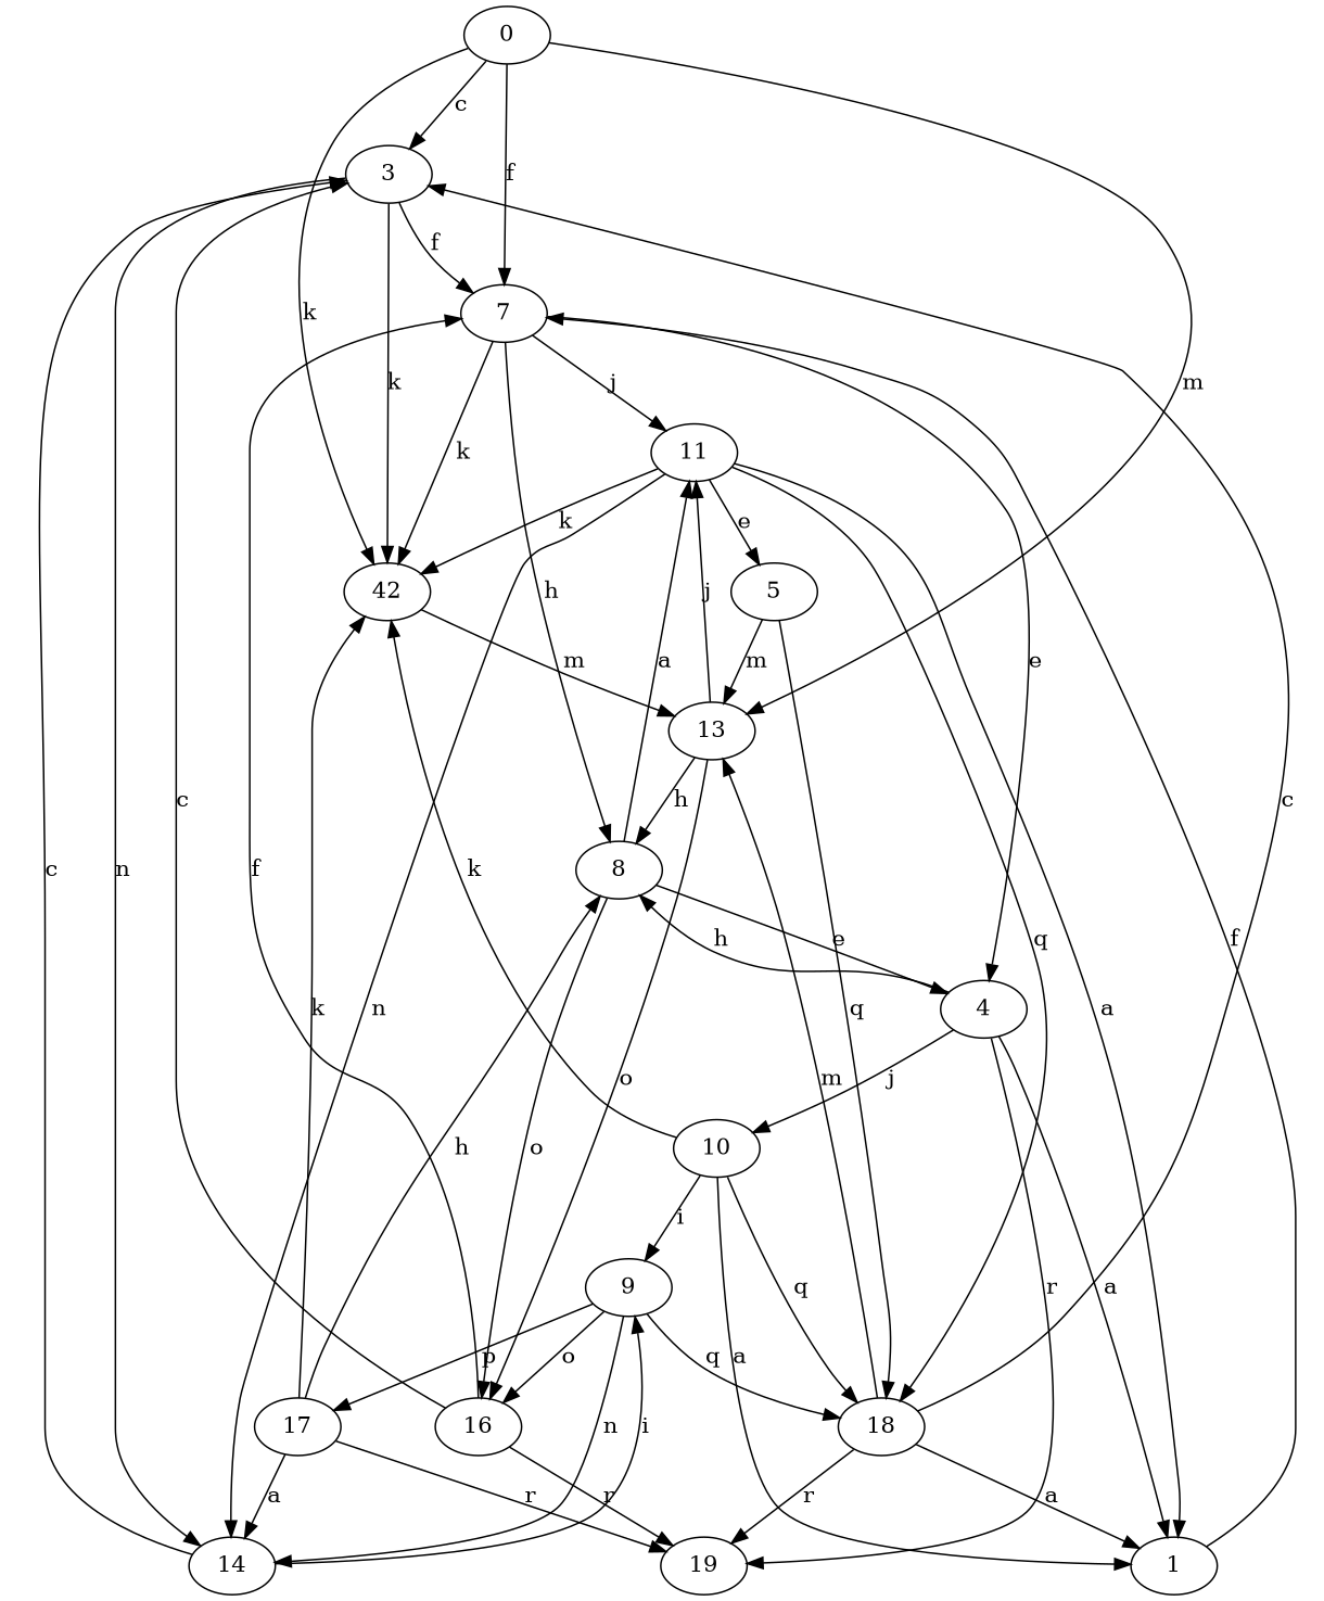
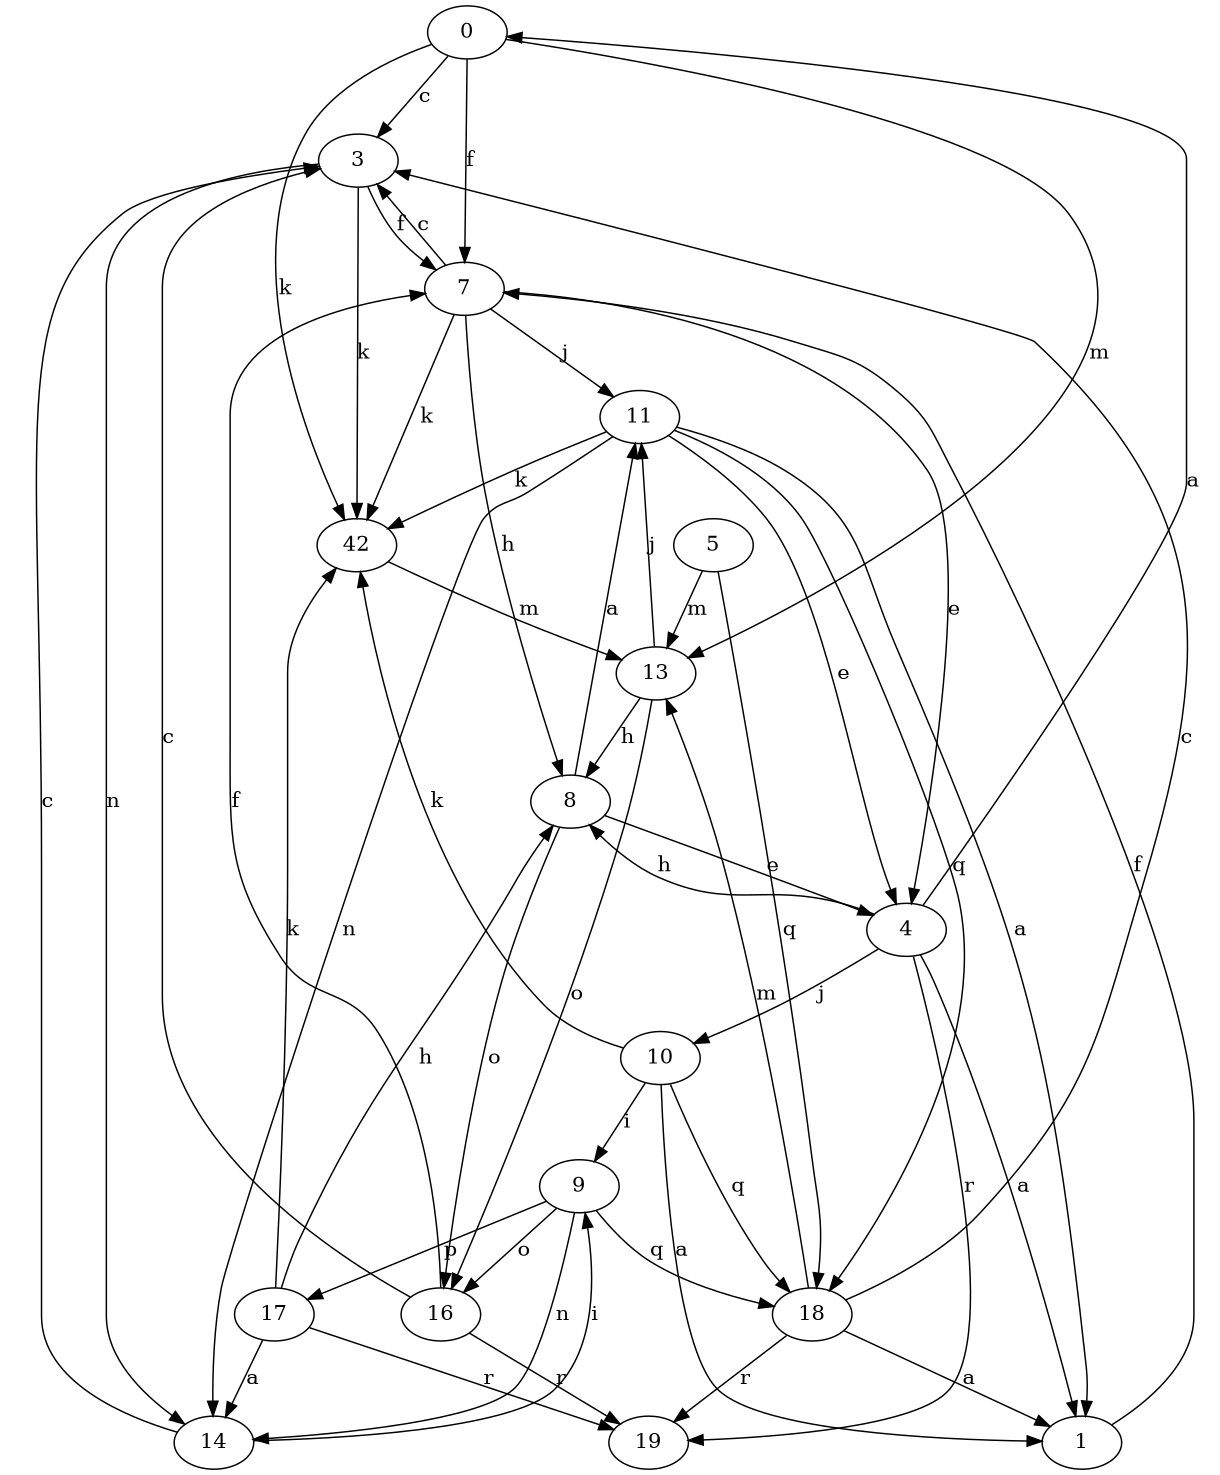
  strict digraph {
    0
    3
    7
    n4 [label=42]
    13
    14
    4
    8
    11
    16
    1
    9
    10
    19
    18
    5
    17
    0 -> 3 [label=c]
    0 -> 7 [label=f]
    0 -> n4 [label=k]
    0 -> 13 [label=m]
    3 -> 7 [label=f]
    3 -> n4 [label=k]
    3 -> 14 [label=n]
+   7 -> 3 [label=c]
    7 -> n4 [label=k]
    7 -> 4 [label=e]
    7 -> 8 [label=h]
    7 -> 11 [label=j]
    n4 -> 13 [label=m]
    13 -> 8 [label=h]
    13 -> 11 [label=j]
    13 -> 16 [label=o]
    14 -> 3 [label=c]
    14 -> 9 [label=i]
+   4 -> 0 [label=a]
    4 -> 8 [label=h]
    4 -> 1 [label=a]
    4 -> 10 [label=j]
    4 -> 19 [label=r]
    8 -> 4 [label=e]
    8 -> 11 [label=a]
    8 -> 16 [label=o]
    11 -> n4 [label=k]
    11 -> 14 [label=n]
    11 -> 1 [label=a]
    11 -> 18 [label=q]
-   11 -> 5 [label=e]
+   11 -> 4 [label=e]
    16 -> 3 [label=c]
    16 -> 7 [label=f]
    16 -> 19 [label=r]
    1 -> 7 [label=f]
    9 -> 14 [label=n]
    9 -> 16 [label=o]
    9 -> 18 [label=q]
    9 -> 17 [label=p]
    10 -> n4 [label=k]
    10 -> 1 [label=a]
    10 -> 9 [label=i]
    10 -> 18 [label=q]
    18 -> 3 [label=c]
    18 -> 13 [label=m]
    18 -> 1 [label=a]
    18 -> 19 [label=r]
    5 -> 13 [label=m]
    5 -> 18 [label=q]
    17 -> n4 [label=k]
    17 -> 14 [label=a]
    17 -> 8 [label=h]
    17 -> 19 [label=r]
  }
